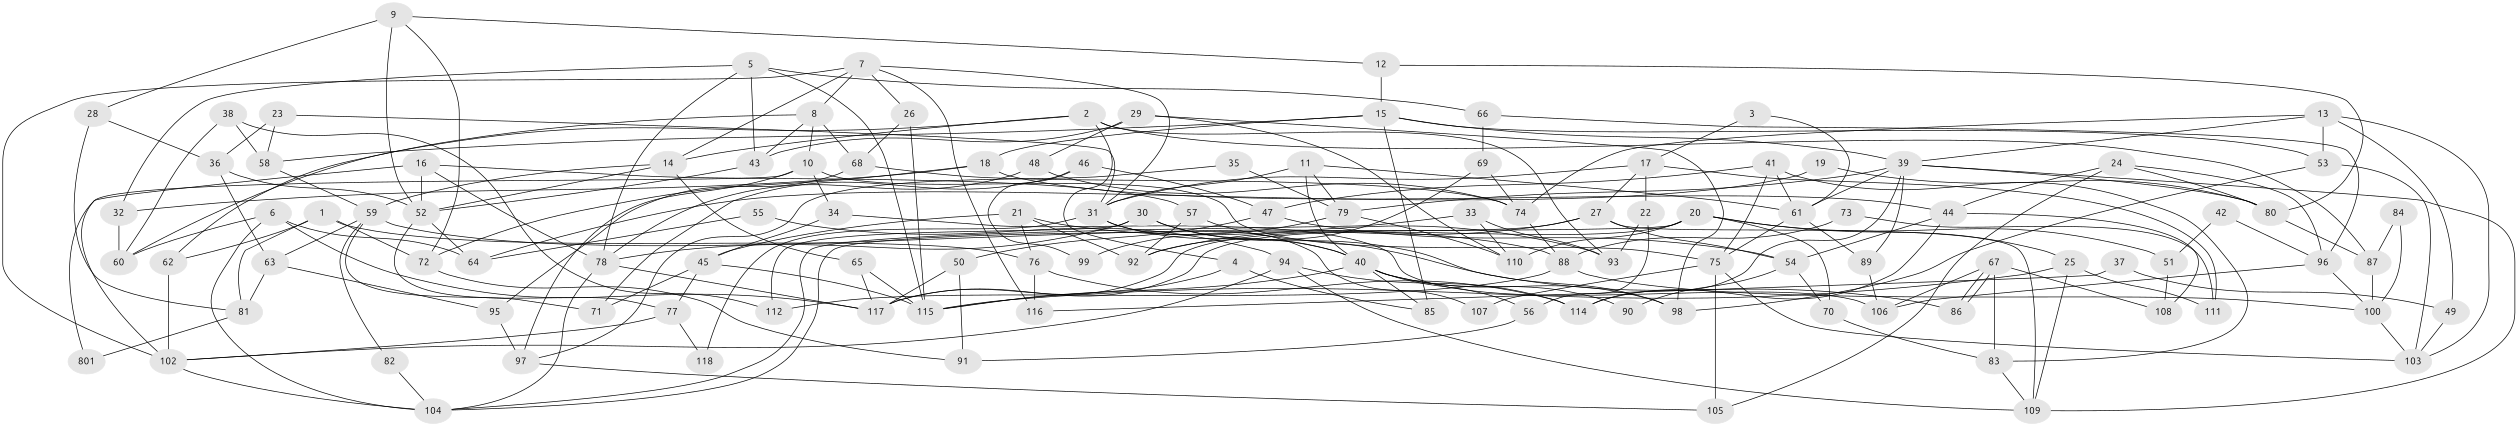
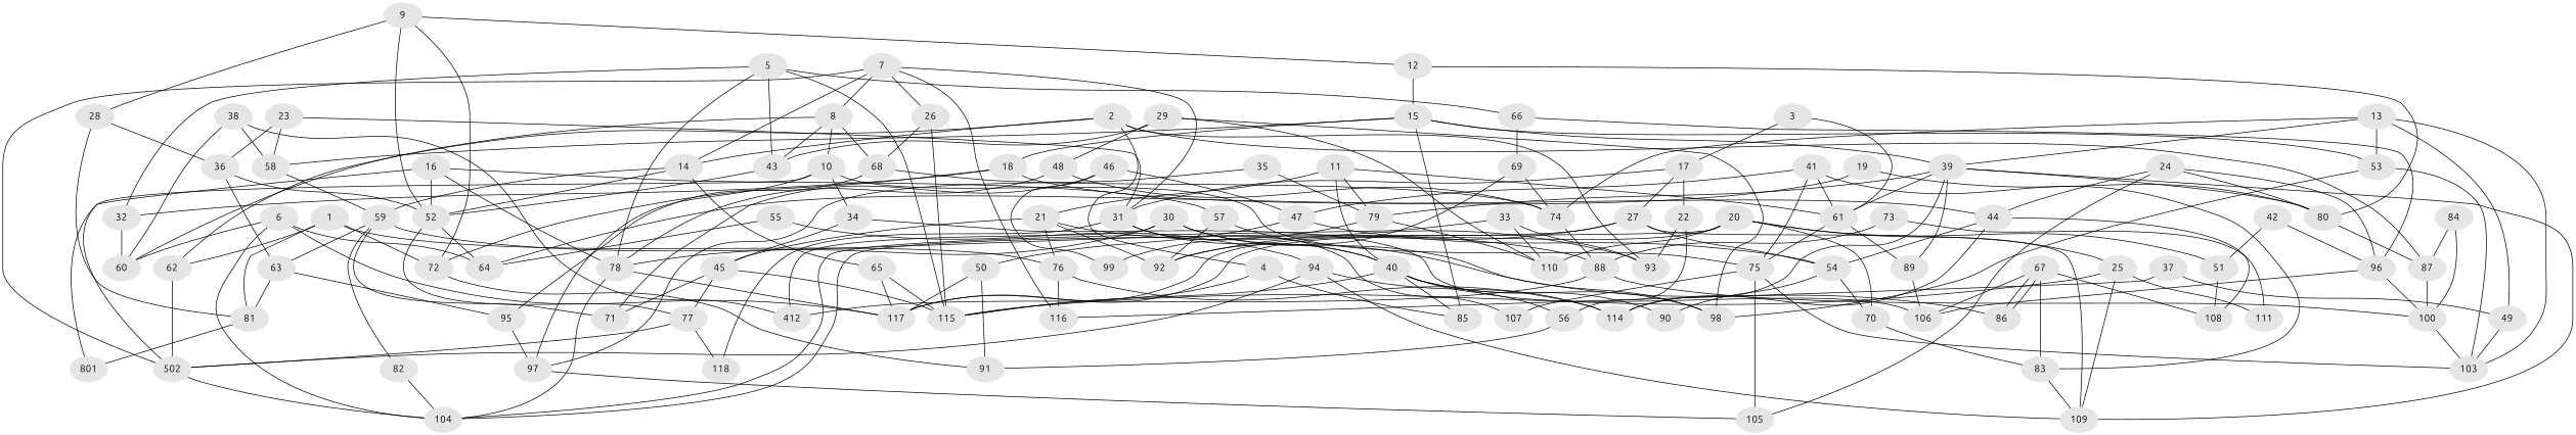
  graph {
    fontname=Ubuntu
    node [color=gray90 fontname=Ubuntu style=filled]
    edge [fontname=Ubuntu]
    1
    62
    72
    76
    81
-   102
+   102 [label=502]
    91
    116
    114
    n10 [label=801]
    2
    4
    14
    60
    87
    93
    85
    115
    52
    59
    65
    100
    3
    17
    61
    31
    22
    27
    111
    75
    89
    5
    32
    43
    66
    78
    96
    69
    104
    117
    6
    64
    7
    8
    26
    10
    68
    40
    107
    118
    34
    97
    74
    95
    9
    12
    28
    15
    80
    36
    77
    45
    106
    103
    105
    11
    21
    79
    92
    56
    98
    90
    110
    99
    39
    53
    18
    58
    13
    49
    109
    88
    63
    71
    82
    44
    16
    57
    54
    108
    19
    20
    25
    51
    70
    83
    23
    24
    29
    48
    30
    86
-   112
+   112 [label=412]
    33
    35
    37
    38
    41
    47
    50
    42
    46
    55
    94
    67
    73
    84
    1 -- 62
    1 -- 72
    1 -- 76
    1 -- 81
    62 -- 102
    72 -- 91
    76 -- 116
    76 -- 114
    81 -- n10
    102 -- 104
    2 -- 4
    2 -- 14
    2 -- 60
    2 -- 87
    2 -- 93
    4 -- 85
    4 -- 115
    14 -- 52
    14 -- 59
    14 -- 65
    87 -- 100
    52 -- 64
    52 -- 77
    59 -- 88
    59 -- 63
    59 -- 71
    59 -- 82
    65 -- 115
    65 -- 117
    100 -- 103
    3 -- 17
    3 -- 61
    17 -- 31
    17 -- 22
    17 -- 27
-   17 -- 111
    61 -- 75
    61 -- 89
    31 -- 40
    31 -- 107
    31 -- 118
    22 -- 93
    22 -- 56
    27 -- 117
    27 -- 92
    27 -- 109
    27 -- 54
    75 -- 107
    75 -- 103
    75 -- 105
    89 -- 106
    5 -- 115
    5 -- 32
    5 -- 43
    5 -- 66
    5 -- 78
    32 -- 60
    43 -- 52
    66 -- 96
    66 -- 69
    78 -- 104
    78 -- 117
    96 -- 100
    96 -- 106
    69 -- 74
    69 -- 92
    6 -- 60
    6 -- 104
    6 -- 117
    6 -- 64
    7 -- 102
    7 -- 116
    7 -- 14
    7 -- 31
    7 -- 8
    7 -- 26
    8 -- 62
    8 -- 43
    8 -- 10
    8 -- 68
    26 -- 115
    26 -- 68
    10 -- n10
    10 -- 75
    10 -- 34
    10 -- 97
    68 -- 74
    68 -- 95
    40 -- 85
    40 -- 115
    40 -- 56
    40 -- 98
    40 -- 90
    34 -- 45
    34 -- 106
    97 -- 105
    74 -- 88
    95 -- 97
    9 -- 72
    9 -- 52
    9 -- 12
    9 -- 28
    12 -- 15
    12 -- 80
    28 -- 81
    28 -- 36
    15 -- 85
    15 -- 39
    15 -- 53
    15 -- 18
    15 -- 58
    80 -- 87
    36 -- 52
    36 -- 63
    77 -- 102
    77 -- 118
    45 -- 115
    45 -- 77
    45 -- 71
    11 -- 61
    11 -- 40
-   11 -- 31
+   11 -- 21
    11 -- 79
    21 -- 76
    21 -- 93
    21 -- 45
    21 -- 92
    79 -- 110
    79 -- 99
    56 -- 91
    39 -- 114
    39 -- 61
    39 -- 89
    39 -- 80
    39 -- 79
    39 -- 109
    53 -- 103
    53 -- 98
    18 -- 72
    18 -- 32
    18 -- 44
    58 -- 59
    13 -- 74
    13 -- 103
    13 -- 39
    13 -- 53
    13 -- 49
    49 -- 103
    88 -- 100
    88 -- 112
    63 -- 81
    63 -- 95
    82 -- 104
    44 -- 114
    44 -- 54
    44 -- 108
    16 -- 102
    16 -- 52
    16 -- 78
    16 -- 57
    57 -- 92
    57 -- 98
    54 -- 90
    54 -- 70
    19 -- 64
    19 -- 80
    20 -- 104
    20 -- 117
    20 -- 110
    20 -- 25
    20 -- 51
    20 -- 70
    25 -- 115
    25 -- 111
    25 -- 109
    51 -- 108
    70 -- 83
    83 -- 109
    23 -- 31
    23 -- 36
    23 -- 58
    24 -- 96
    24 -- 80
    24 -- 105
    24 -- 44
    29 -- 43
    29 -- 98
    29 -- 110
    29 -- 48
    48 -- 78
    48 -- 74
    30 -- 78
    30 -- 40
    30 -- 86
    30 -- 112
    33 -- 93
    33 -- 104
    33 -- 110
    35 -- 97
    35 -- 79
    37 -- 116
    37 -- 49
    38 -- 60
    38 -- 58
    38 -- 112
    41 -- 61
    41 -- 75
    41 -- 83
    41 -- 47
    47 -- 54
    47 -- 50
    50 -- 91
    50 -- 117
    42 -- 96
    42 -- 51
    46 -- 99
    46 -- 71
    46 -- 47
    55 -- 64
    55 -- 94
    94 -- 102
    94 -- 114
    94 -- 109
    67 -- 106
    67 -- 108
    67 -- 83
    67 -- 86
    67 -- 86
    73 -- 111
    73 -- 88
    84 -- 87
    84 -- 100
  }
